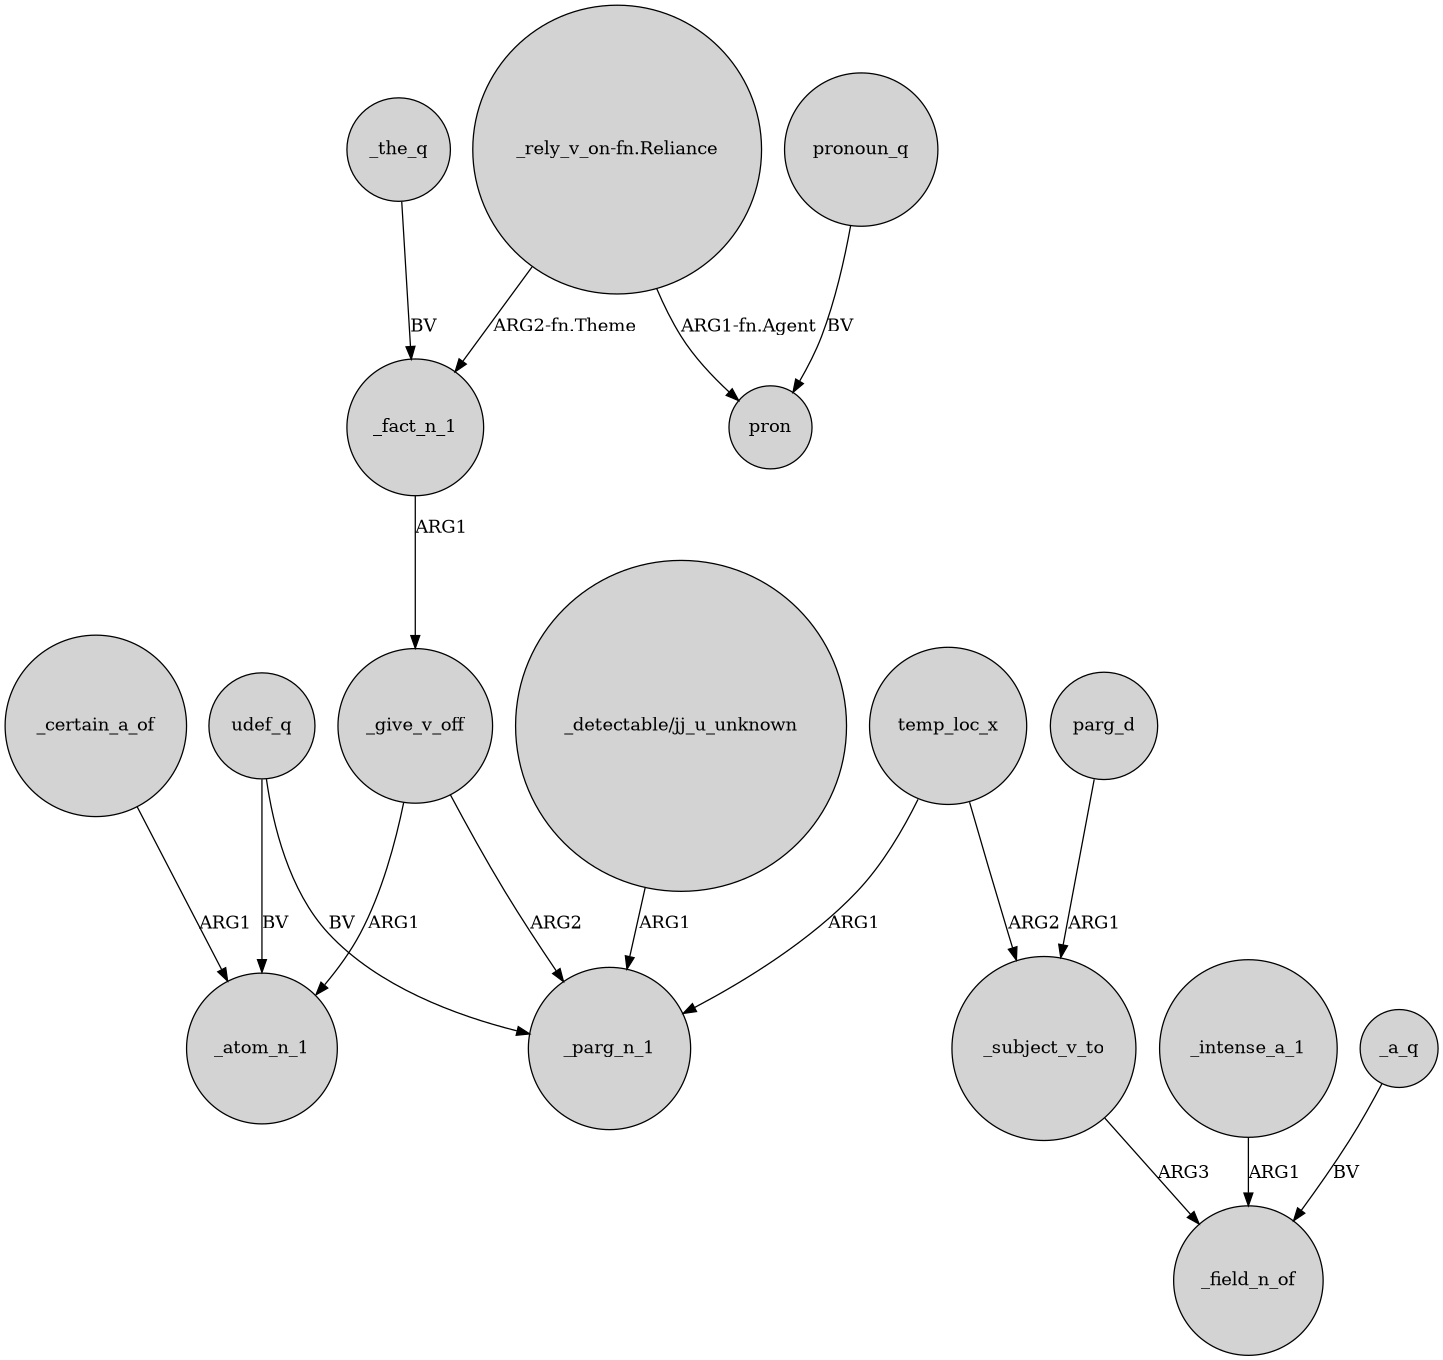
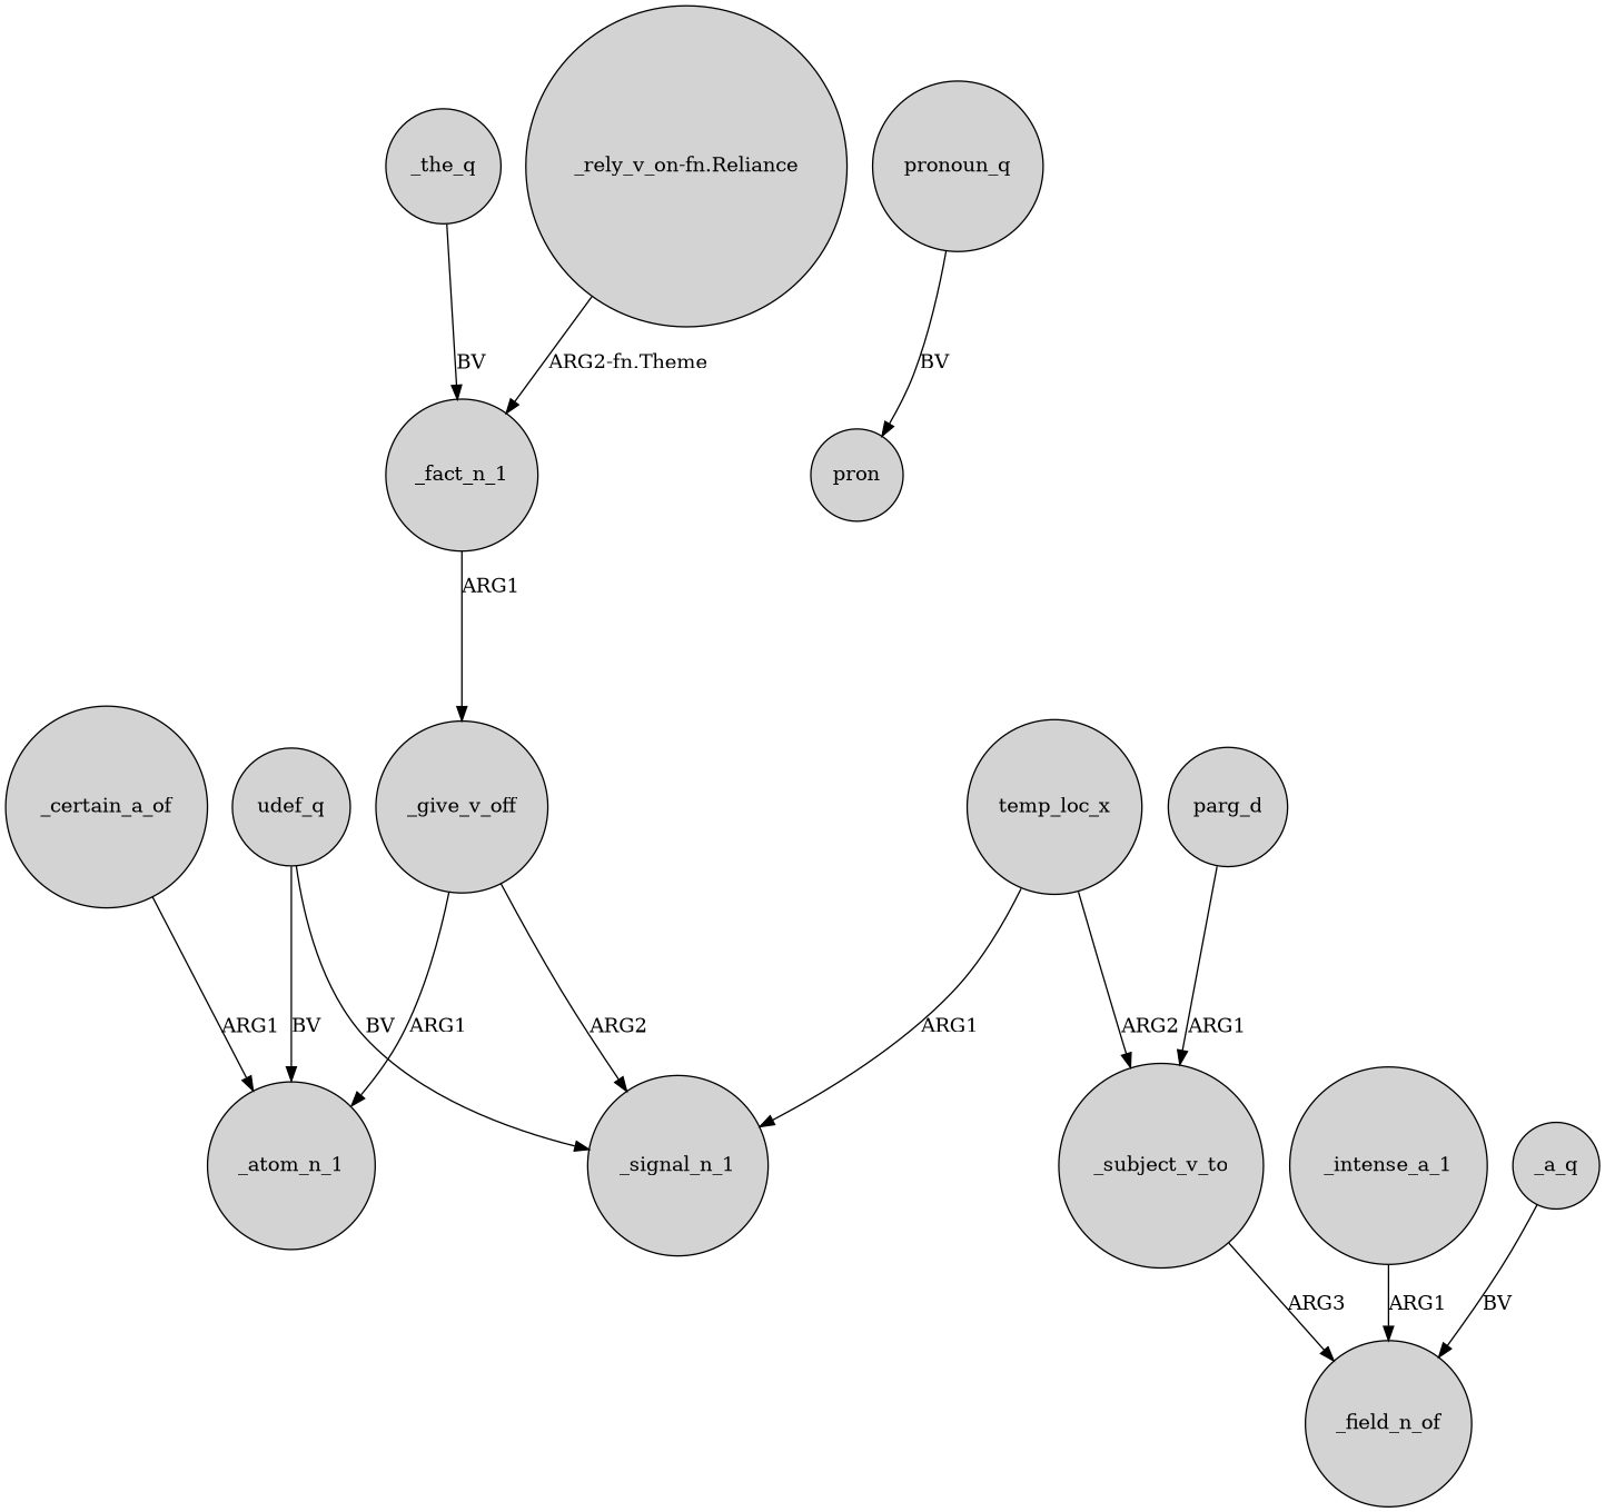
  digraph {
    node [shape=circle style=filled]
    _give_v_off
-   _signal_n_1 [label=_parg_n_1]
+   _signal_n_1
    _atom_n_1
    udef_q
    temp_loc_x
    _subject_v_to
    _field_n_of
    "_rely_v_on-fn.Reliance"
    _fact_n_1
    pron
-   "_detectable/jj_u_unknown"
    parg_d
    _certain_a_of
    _intense_a_1
    _the_q
    _a_q
    pronoun_q
    _give_v_off -> _signal_n_1 [label=ARG2]
    _give_v_off -> _atom_n_1 [label=ARG1]
    udef_q -> _signal_n_1 [label=BV]
    udef_q -> _atom_n_1 [label=BV]
    temp_loc_x -> _signal_n_1 [label=ARG1]
    temp_loc_x -> _subject_v_to [label=ARG2]
    _subject_v_to -> _field_n_of [label=ARG3]
    "_rely_v_on-fn.Reliance" -> _fact_n_1 [label="ARG2-fn.Theme"]
-   "_rely_v_on-fn.Reliance" -> pron [label="ARG1-fn.Agent"]
    _fact_n_1 -> _give_v_off [label=ARG1]
-   "_detectable/jj_u_unknown" -> _signal_n_1 [label=ARG1]
    parg_d -> _subject_v_to [label=ARG1]
    _certain_a_of -> _atom_n_1 [label=ARG1]
    _intense_a_1 -> _field_n_of [label=ARG1]
    _the_q -> _fact_n_1 [label=BV]
    _a_q -> _field_n_of [label=BV]
    pronoun_q -> pron [label=BV]
  }
